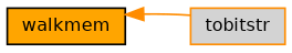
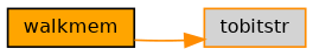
  digraph {
    rankdir=LR
    node [fontname=Helvetica fontsize=10 shape=record style=filled]
    n1 [color=black fillcolor=orange fontcolor=black height=0.2 label=walkmem width=0.4]
    n2 [color=darkorange fillcolor=lightgrey height=0.2 label=tobitstr width=0.4]
-   n2 -> n1 [color=darkorange fontname=Helvetica fontsize=10 labelfontname=Helvetica labelfontsize=10 style=solid]
+   n1 -> n2 [color=darkorange fontname=Helvetica fontsize=10 labelfontname=Helvetica labelfontsize=10 style=solid]
  }
